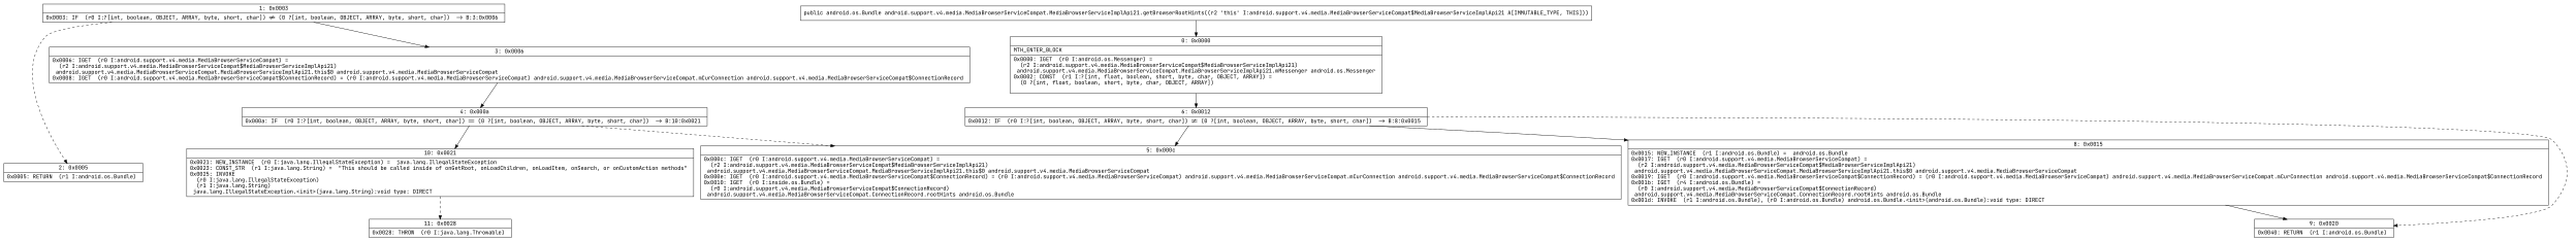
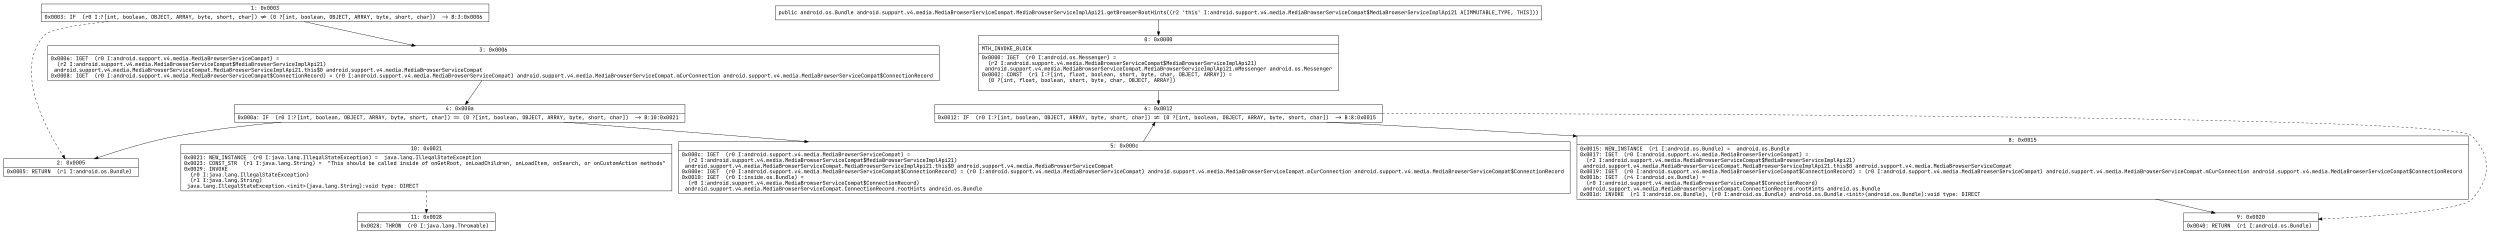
  digraph {
    fontname="JetBrains Mono"
    node [fontname="JetBrains Mono" shape=record]
    edge [fontname="JetBrains Mono"]
-   n1 [label="{0\:\ 0x0000|MTH_ENTER_BLOCK\l|0x0000: IGET  (r0 I:android.os.Messenger) = \l  (r2 I:android.support.v4.media.MediaBrowserServiceCompat$MediaBrowserServiceImplApi21)\l android.support.v4.media.MediaBrowserServiceCompat.MediaBrowserServiceImplApi21.mMessenger android.os.Messenger \l0x0002: CONST  (r1 I:?[int, float, boolean, short, byte, char, OBJECT, ARRAY]) = \l  (0 ?[int, float, boolean, short, byte, char, OBJECT, ARRAY])\l \l}"]
+   n1 [label="{0\:\ 0x0000|MTH_INVOKE_BLOCK\l|0x0000: IGET  (r0 I:android.os.Messenger) = \l  (r2 I:android.support.v4.media.MediaBrowserServiceCompat$MediaBrowserServiceImplApi21)\l android.support.v4.media.MediaBrowserServiceCompat.MediaBrowserServiceImplApi21.mMessenger android.os.Messenger \l0x0002: CONST  (r1 I:?[int, float, boolean, short, byte, char, OBJECT, ARRAY]) = \l  (0 ?[int, float, boolean, short, byte, char, OBJECT, ARRAY])\l \l}"]
    n2 [label="{6\:\ 0x0012|0x0012: IF  (r0 I:?[int, boolean, OBJECT, ARRAY, byte, short, char]) != (0 ?[int, boolean, OBJECT, ARRAY, byte, short, char])  \-\> B:8:0x0015 \l}"]
    n3 [label="{1\:\ 0x0003|0x0003: IF  (r0 I:?[int, boolean, OBJECT, ARRAY, byte, short, char]) != (0 ?[int, boolean, OBJECT, ARRAY, byte, short, char])  \-\> B:3:0x0006 \l}"]
    n4 [label="{2\:\ 0x0005|0x0005: RETURN  (r1 I:android.os.Bundle) \l}"]
    n5 [label="{3\:\ 0x0006|0x0006: IGET  (r0 I:android.support.v4.media.MediaBrowserServiceCompat) = \l  (r2 I:android.support.v4.media.MediaBrowserServiceCompat$MediaBrowserServiceImplApi21)\l android.support.v4.media.MediaBrowserServiceCompat.MediaBrowserServiceImplApi21.this$0 android.support.v4.media.MediaBrowserServiceCompat \l0x0008: IGET  (r0 I:android.support.v4.media.MediaBrowserServiceCompat$ConnectionRecord) = (r0 I:android.support.v4.media.MediaBrowserServiceCompat) android.support.v4.media.MediaBrowserServiceCompat.mCurConnection android.support.v4.media.MediaBrowserServiceCompat$ConnectionRecord \l}"]
    n6 [label="{4\:\ 0x000a|0x000a: IF  (r0 I:?[int, boolean, OBJECT, ARRAY, byte, short, char]) == (0 ?[int, boolean, OBJECT, ARRAY, byte, short, char])  \-\> B:10:0x0021 \l}"]
    n7 [label="{5\:\ 0x000c|0x000c: IGET  (r0 I:android.support.v4.media.MediaBrowserServiceCompat) = \l  (r2 I:android.support.v4.media.MediaBrowserServiceCompat$MediaBrowserServiceImplApi21)\l android.support.v4.media.MediaBrowserServiceCompat.MediaBrowserServiceImplApi21.this$0 android.support.v4.media.MediaBrowserServiceCompat \l0x000e: IGET  (r0 I:android.support.v4.media.MediaBrowserServiceCompat$ConnectionRecord) = (r0 I:android.support.v4.media.MediaBrowserServiceCompat) android.support.v4.media.MediaBrowserServiceCompat.mCurConnection android.support.v4.media.MediaBrowserServiceCompat$ConnectionRecord \l0x0010: IGET  (r0 I:inside.os.Bundle) = \l  (r0 I:android.support.v4.media.MediaBrowserServiceCompat$ConnectionRecord)\l android.support.v4.media.MediaBrowserServiceCompat.ConnectionRecord.rootHints android.os.Bundle \l}"]
-   n8 [label="{10\:\ 0x0021|0x0021: NEW_INSTANCE  (r0 I:java.lang.IllegalStateException) =  java.lang.IllegalStateException \l0x0023: CONST_STR  (r1 I:java.lang.String) =  \"This should be called inside of onGetRoot, onLoadChildren, onLoadItem, onSearch, or onCustomAction methods\" \l0x0025: INVOKE  \l  (r0 I:java.lang.IllegalStateException)\l  (r1 I:java.lang.String)\l java.lang.IllegalStateException.\<init\>(java.lang.String):void type: DIRECT \l}"]
+   n8 [label="{10\:\ 0x0021|0x0021: NEW_INSTANCE  (r0 I:java.lang.IllegalStateException) =  java.lang.IllegalStateException \l0x0023: CONST_STR  (r1 I:java.lang.String) =  \"This should be called inside of onGetRoot, onLoadChildren, onLoadItem, onSearch, or onCustomAction methods\" \l0x0029: INVOKE  \l  (r0 I:java.lang.IllegalStateException)\l  (r1 I:java.lang.String)\l java.lang.IllegalStateException.\<init\>(java.lang.String):void type: DIRECT \l}"]
    n9 [label="{11\:\ 0x0028|0x0028: THROW  (r0 I:java.lang.Throwable) \l}"]
    n10 [label="{8\:\ 0x0015|0x0015: NEW_INSTANCE  (r1 I:android.os.Bundle) =  android.os.Bundle \l0x0017: IGET  (r0 I:android.support.v4.media.MediaBrowserServiceCompat) = \l  (r2 I:android.support.v4.media.MediaBrowserServiceCompat$MediaBrowserServiceImplApi21)\l android.support.v4.media.MediaBrowserServiceCompat.MediaBrowserServiceImplApi21.this$0 android.support.v4.media.MediaBrowserServiceCompat \l0x0019: IGET  (r0 I:android.support.v4.media.MediaBrowserServiceCompat$ConnectionRecord) = (r0 I:android.support.v4.media.MediaBrowserServiceCompat) android.support.v4.media.MediaBrowserServiceCompat.mCurConnection android.support.v4.media.MediaBrowserServiceCompat$ConnectionRecord \l0x001b: IGET  (r4 I:android.os.Bundle) = \l  (r0 I:android.support.v4.media.MediaBrowserServiceCompat$ConnectionRecord)\l android.support.v4.media.MediaBrowserServiceCompat.ConnectionRecord.rootHints android.os.Bundle \l0x001d: INVOKE  (r1 I:android.os.Bundle), (r0 I:android.os.Bundle) android.os.Bundle.\<init\>(android.os.Bundle):void type: DIRECT \l}"]
    n11 [label="{9\:\ 0x0020|0x0040: RETURN  (r1 I:android.os.Bundle) \l}"]
    n12 [label="{public android.os.Bundle android.support.v4.media.MediaBrowserServiceCompat.MediaBrowserServiceImplApi21.getBrowserRootHints((r2 'this' I:android.support.v4.media.MediaBrowserServiceCompat$MediaBrowserServiceImplApi21 A[IMMUTABLE_TYPE, THIS])) }"]
    n1 -> n2
    n2 -> n10
    n2 -> n11 [style=dashed]
    n3 -> n4 [style=dashed]
    n3 -> n5
    n5 -> n6
-   n6 -> n7 [style=dashed]
-   n6 -> n8
-   n2 -> n7
+   n6 -> n7 [style=solid]
+   n6 -> n4
+   n7 -> n2
    n8 -> n9 [style=dashed]
    n10 -> n11
    n12 -> n1
  }
